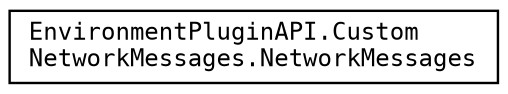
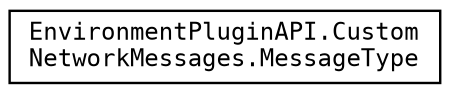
  digraph {
    rankdir=LR
    fontname="DejaVu Sans Mono"
-   n1 [color=black fillcolor=white fontname="DejaVu Sans Mono" fontsize=10 height=0.2 label="EnvironmentPluginAPI.Custom\lNetworkMessages.NetworkMessages" shape=record style=filled width=0.4]
+   n1 [color=black fillcolor=white fontname="DejaVu Sans Mono" fontsize=10 height=0.2 label="EnvironmentPluginAPI.Custom\lNetworkMessages.MessageType" shape=record style=filled width=0.4]
  }
